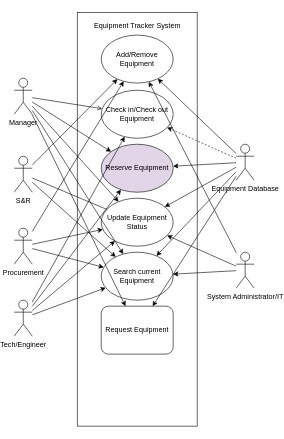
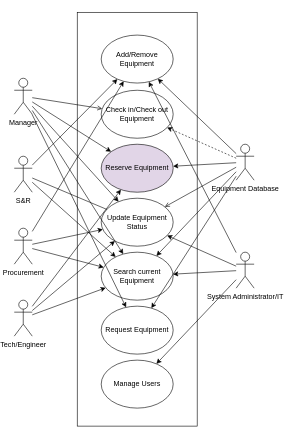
  <mxCell id="0" />
  <mxCell id="1" parent="0" />
  <mxCell id="2" value="" style="rounded=0;whiteSpace=wrap;html=1;" vertex="1" parent="1"><mxGeometry x="125" y="20" width="200" height="690" as="geometry" /></mxCell>
  <mxCell id="3" value="Check in/Check out Equipment" style="ellipse;whiteSpace=wrap;html=1;" vertex="1" parent="1"><mxGeometry x="165" y="150" width="120" height="80" as="geometry" /></mxCell>
  <mxCell id="4" value="Add/Remove Equipment" style="ellipse;whiteSpace=wrap;html=1;" vertex="1" parent="1"><mxGeometry x="165" y="58" width="120" height="80" as="geometry" /></mxCell>
- <mxCell id="5" value="Equipment Tracker System" style="text;html=1;align=center;verticalAlign=middle;resizable=0;points=[];autosize=1;strokeColor=none;fillColor=none;" vertex="1" parent="1"><mxGeometry x="140" y="28" width="170" height="30" as="geometry" /></mxCell>
  <mxCell id="6" value="Manager" style="shape=umlActor;verticalLabelPosition=bottom;verticalAlign=top;html=1;outlineConnect=0;" vertex="1" parent="1"><mxGeometry x="20" y="130" width="30" height="60" as="geometry" /></mxCell>
  <mxCell id="7" value="S&amp;amp;R" style="shape=umlActor;verticalLabelPosition=bottom;verticalAlign=top;html=1;outlineConnect=0;" vertex="1" parent="1"><mxGeometry x="20" y="260" width="30" height="60" as="geometry" /></mxCell>
  <mxCell id="8" value="Procurement" style="shape=umlActor;verticalLabelPosition=bottom;verticalAlign=top;html=1;outlineConnect=0;" vertex="1" parent="1"><mxGeometry x="20" y="380" width="30" height="60" as="geometry" /></mxCell>
  <mxCell id="9" value="Tech/Engineer" style="shape=umlActor;verticalLabelPosition=bottom;verticalAlign=top;html=1;outlineConnect=0;" vertex="1" parent="1"><mxGeometry x="20" y="500" width="30" height="60" as="geometry" /></mxCell>
  <mxCell id="10" value="Equipment Database" style="shape=umlActor;verticalLabelPosition=bottom;verticalAlign=top;html=1;outlineConnect=0;" vertex="1" parent="1"><mxGeometry x="390" y="240" width="30" height="60" as="geometry" /></mxCell>
  <mxCell id="11" value="System Administrator/IT" style="shape=umlActor;verticalLabelPosition=bottom;verticalAlign=top;html=1;outlineConnect=0;" vertex="1" parent="1"><mxGeometry x="390" y="420" width="30" height="60" as="geometry" /></mxCell>
  <mxCell id="12" value="Reserve Equipment" style="ellipse;whiteSpace=wrap;html=1;fillColor=#e1d5e7;" vertex="1" parent="1"><mxGeometry x="165" y="240" width="120" height="80" as="geometry" /></mxCell>
  <mxCell id="13" value="Update Equipment Status" style="ellipse;whiteSpace=wrap;html=1;" vertex="1" parent="1"><mxGeometry x="165" y="330" width="120" height="80" as="geometry" /></mxCell>
  <mxCell id="14" value="Search current Equipment" style="ellipse;whiteSpace=wrap;html=1;" vertex="1" parent="1"><mxGeometry x="165" y="420" width="120" height="80" as="geometry" /></mxCell>
- <mxCell id="15" value="Request Equipment" style="whiteSpace=wrap;html=1;rounded=1;" vertex="1" parent="1"><mxGeometry x="165" y="510" width="120" height="80" as="geometry" /></mxCell>
+ <mxCell id="15" value="Request Equipment" style="ellipse;whiteSpace=wrap;html=1;" vertex="1" parent="1"><mxGeometry x="165" y="510" width="120" height="80" as="geometry" /></mxCell>
+ <mxCell id="16" value="Manage Users" style="ellipse;whiteSpace=wrap;html=1;" vertex="1" parent="1"><mxGeometry x="165" y="600" width="120" height="80" as="geometry" /></mxCell>
  <mxCell id="17" value="" style="endArrow=classic;html=1;rounded=0;" edge="1" parent="1" source="6" target="12"><mxGeometry width="50" height="50" relative="1" as="geometry"><mxPoint x="640" y="260" as="sourcePoint" /><mxPoint x="690" y="210" as="targetPoint" /></mxGeometry></mxCell>
  <mxCell id="18" value="" style="endArrow=open;html=1;rounded=0;" edge="1" parent="1" source="6" target="3"><mxGeometry width="50" height="50" relative="1" as="geometry"><mxPoint x="640" y="260" as="sourcePoint" /><mxPoint x="690" y="210" as="targetPoint" /></mxGeometry></mxCell>
  <mxCell id="19" value="" style="endArrow=classic;html=1;rounded=0;" edge="1" parent="1" source="6" target="13"><mxGeometry width="50" height="50" relative="1" as="geometry"><mxPoint x="640" y="260" as="sourcePoint" /><mxPoint x="690" y="210" as="targetPoint" /></mxGeometry></mxCell>
  <mxCell id="20" value="" style="endArrow=classic;html=1;rounded=0;" edge="1" parent="1" source="6" target="14"><mxGeometry width="50" height="50" relative="1" as="geometry"><mxPoint x="640" y="260" as="sourcePoint" /><mxPoint x="690" y="210" as="targetPoint" /></mxGeometry></mxCell>
  <mxCell id="21" value="" style="endArrow=classic;html=1;rounded=0;" edge="1" parent="1" source="6" target="15"><mxGeometry width="50" height="50" relative="1" as="geometry"><mxPoint x="640" y="260" as="sourcePoint" /><mxPoint x="690" y="210" as="targetPoint" /></mxGeometry></mxCell>
  <mxCell id="22" value="" style="endArrow=classic;html=1;rounded=0;" edge="1" parent="1" source="7" target="4"><mxGeometry width="50" height="50" relative="1" as="geometry"><mxPoint x="640" y="260" as="sourcePoint" /><mxPoint x="690" y="210" as="targetPoint" /></mxGeometry></mxCell>
  <mxCell id="23" value="" style="endArrow=none;html=1;rounded=0;" edge="1" parent="1" source="7" target="13"><mxGeometry width="50" height="50" relative="1" as="geometry"><mxPoint x="640" y="260" as="sourcePoint" /><mxPoint x="690" y="210" as="targetPoint" /></mxGeometry></mxCell>
  <mxCell id="24" value="" style="endArrow=classic;html=1;rounded=0;" edge="1" parent="1" source="7" target="14"><mxGeometry width="50" height="50" relative="1" as="geometry"><mxPoint x="640" y="260" as="sourcePoint" /><mxPoint x="690" y="210" as="targetPoint" /></mxGeometry></mxCell>
  <mxCell id="25" value="" style="endArrow=classic;html=1;rounded=0;" edge="1" parent="1" source="8" target="4"><mxGeometry width="50" height="50" relative="1" as="geometry"><mxPoint x="640" y="260" as="sourcePoint" /><mxPoint x="690" y="210" as="targetPoint" /></mxGeometry></mxCell>
  <mxCell id="26" value="" style="endArrow=classic;html=1;rounded=0;" edge="1" parent="1" source="8" target="13"><mxGeometry width="50" height="50" relative="1" as="geometry"><mxPoint x="640" y="260" as="sourcePoint" /><mxPoint x="690" y="210" as="targetPoint" /></mxGeometry></mxCell>
  <mxCell id="27" value="" style="endArrow=classic;html=1;rounded=0;" edge="1" parent="1" source="8" target="14"><mxGeometry width="50" height="50" relative="1" as="geometry"><mxPoint x="640" y="260" as="sourcePoint" /><mxPoint x="690" y="210" as="targetPoint" /></mxGeometry></mxCell>
- <mxCell id="28" value="" style="endArrow=classic;html=1;rounded=0;" edge="1" parent="1" source="9" target="3"><mxGeometry width="50" height="50" relative="1" as="geometry"><mxPoint x="640" y="260" as="sourcePoint" /><mxPoint x="690" y="210" as="targetPoint" /></mxGeometry></mxCell>
  <mxCell id="29" value="" style="endArrow=classic;html=1;rounded=0;" edge="1" parent="1" source="9" target="12"><mxGeometry width="50" height="50" relative="1" as="geometry"><mxPoint x="640" y="260" as="sourcePoint" /><mxPoint x="690" y="210" as="targetPoint" /></mxGeometry></mxCell>
  <mxCell id="30" value="" style="endArrow=classic;html=1;rounded=0;" edge="1" parent="1" source="9" target="13"><mxGeometry width="50" height="50" relative="1" as="geometry"><mxPoint x="640" y="260" as="sourcePoint" /><mxPoint x="690" y="210" as="targetPoint" /></mxGeometry></mxCell>
  <mxCell id="31" value="" style="endArrow=classic;html=1;rounded=0;" edge="1" parent="1" source="9" target="14"><mxGeometry width="50" height="50" relative="1" as="geometry"><mxPoint x="640" y="260" as="sourcePoint" /><mxPoint x="690" y="210" as="targetPoint" /></mxGeometry></mxCell>
  <mxCell id="32" value="" style="endArrow=classic;html=1;rounded=0;" edge="1" parent="1" source="10" target="4"><mxGeometry width="50" height="50" relative="1" as="geometry"><mxPoint x="640" y="260" as="sourcePoint" /><mxPoint x="690" y="210" as="targetPoint" /></mxGeometry></mxCell>
  <mxCell id="33" value="" style="endArrow=classic;html=1;rounded=0;dashed=1;" edge="1" parent="1" source="10" target="3"><mxGeometry width="50" height="50" relative="1" as="geometry"><mxPoint x="400" y="266" as="sourcePoint" /><mxPoint x="269" y="141" as="targetPoint" /></mxGeometry></mxCell>
  <mxCell id="34" value="" style="endArrow=classic;html=1;rounded=0;" edge="1" parent="1" source="10" target="12"><mxGeometry width="50" height="50" relative="1" as="geometry"><mxPoint x="400" y="273" as="sourcePoint" /><mxPoint x="285" y="222" as="targetPoint" /></mxGeometry></mxCell>
- <mxCell id="35" value="" style="endArrow=classic;html=1;rounded=0;" edge="1" parent="1" source="10" target="13"><mxGeometry width="50" height="50" relative="1" as="geometry"><mxPoint x="400" y="281" as="sourcePoint" /><mxPoint x="295" y="287" as="targetPoint" /></mxGeometry></mxCell>
+ <mxCell id="35" value="" style="endArrow=open;html=1;rounded=0;" edge="1" parent="1" source="10" target="13"><mxGeometry width="50" height="50" relative="1" as="geometry"><mxPoint x="400" y="281" as="sourcePoint" /><mxPoint x="295" y="287" as="targetPoint" /></mxGeometry></mxCell>
  <mxCell id="36" value="" style="endArrow=classic;html=1;rounded=0;" edge="1" parent="1" source="10" target="14"><mxGeometry width="50" height="50" relative="1" as="geometry"><mxPoint x="640" y="260" as="sourcePoint" /><mxPoint x="690" y="210" as="targetPoint" /></mxGeometry></mxCell>
  <mxCell id="37" value="" style="endArrow=classic;html=1;rounded=0;" edge="1" parent="1" source="10" target="15"><mxGeometry width="50" height="50" relative="1" as="geometry"><mxPoint x="640" y="260" as="sourcePoint" /><mxPoint x="690" y="210" as="targetPoint" /></mxGeometry></mxCell>
+ <mxCell id="38" value="" style="endArrow=classic;html=1;rounded=0;" edge="1" parent="1" source="11" target="16"><mxGeometry width="50" height="50" relative="1" as="geometry"><mxPoint x="640" y="260" as="sourcePoint" /><mxPoint x="690" y="210" as="targetPoint" /></mxGeometry></mxCell>
  <mxCell id="39" value="" style="endArrow=classic;html=1;rounded=0;" edge="1" parent="1" source="11" target="4"><mxGeometry width="50" height="50" relative="1" as="geometry"><mxPoint x="640" y="260" as="sourcePoint" /><mxPoint x="690" y="210" as="targetPoint" /></mxGeometry></mxCell>
  <mxCell id="40" value="" style="endArrow=classic;html=1;rounded=0;" edge="1" parent="1" source="11" target="13"><mxGeometry width="50" height="50" relative="1" as="geometry"><mxPoint x="640" y="260" as="sourcePoint" /><mxPoint x="690" y="210" as="targetPoint" /></mxGeometry></mxCell>
  <mxCell id="41" value="" style="endArrow=classic;html=1;rounded=0;" edge="1" parent="1" source="11" target="14"><mxGeometry width="50" height="50" relative="1" as="geometry"><mxPoint x="640" y="260" as="sourcePoint" /><mxPoint x="690" y="210" as="targetPoint" /></mxGeometry></mxCell>
